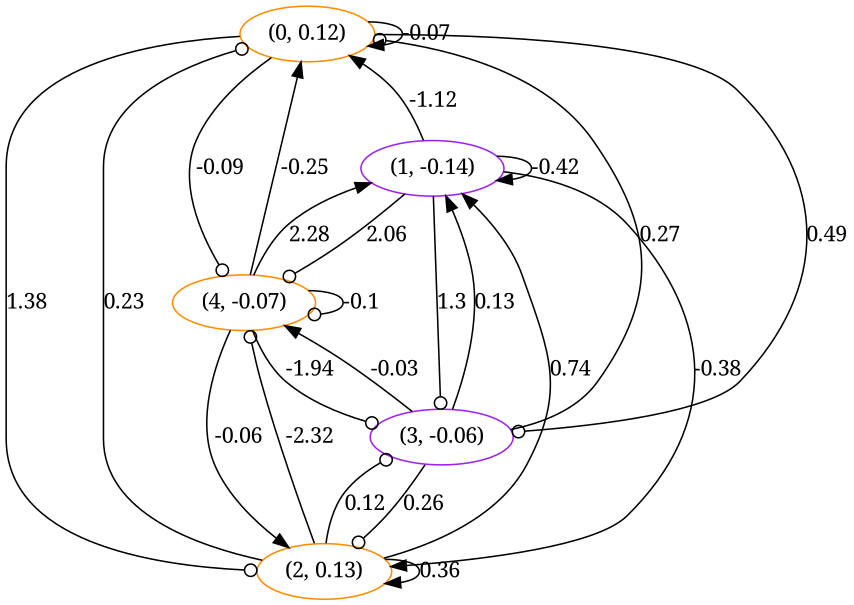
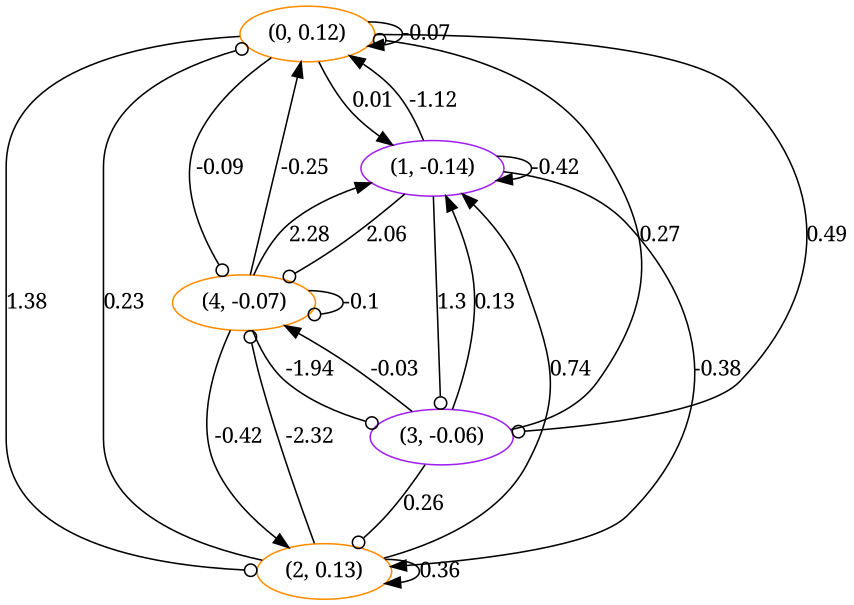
  digraph {
    fontname="Noto Serif"
    node [color=darkorange fontname="Noto Serif"]
    edge [arrowhead=normal fontname="Noto Serif"]
    n1 [label="(0, 0.12)"]
    n2 [color=purple label="(1, -0.14)"]
    n3 [label="(2, 0.13)"]
    n4 [color=purple label="(3, -0.06)"]
    n5 [label="(4, -0.07)"]
    n1 -> n1 [label=-0.07]
+   n1 -> n2 [label=0.01]
    n1 -> n3 [arrowhead=odot label=1.38]
    n1 -> n4 [arrowhead=odot label=0.49]
    n1 -> n5 [arrowhead=odot label=-0.09]
    n2 -> n1 [label=-1.12]
    n2 -> n2 [label=-0.42]
    n2 -> n3 [label=-0.38]
    n2 -> n4 [arrowhead=odot label=1.3]
    n2 -> n5 [arrowhead=odot label=2.06]
    n3 -> n1 [arrowhead=odot label=0.23]
    n3 -> n2 [label=0.74]
    n3 -> n3 [label=0.36]
-   n3 -> n4 [arrowhead=odot label=0.12]
    n3 -> n5 [arrowhead=odot label=-2.32]
    n4 -> n1 [arrowhead=odot label=0.27]
    n4 -> n2 [label=0.13]
    n4 -> n3 [arrowhead=odot label=0.26]
    n4 -> n5 [label=-0.03]
    n5 -> n1 [label=-0.25]
    n5 -> n2 [label=2.28]
-   n5 -> n3 [label=-0.06]
+   n5 -> n3 [label=-0.42]
    n5 -> n4 [arrowhead=odot label=-1.94]
    n5 -> n5 [arrowhead=odot label=-0.1]
  }
